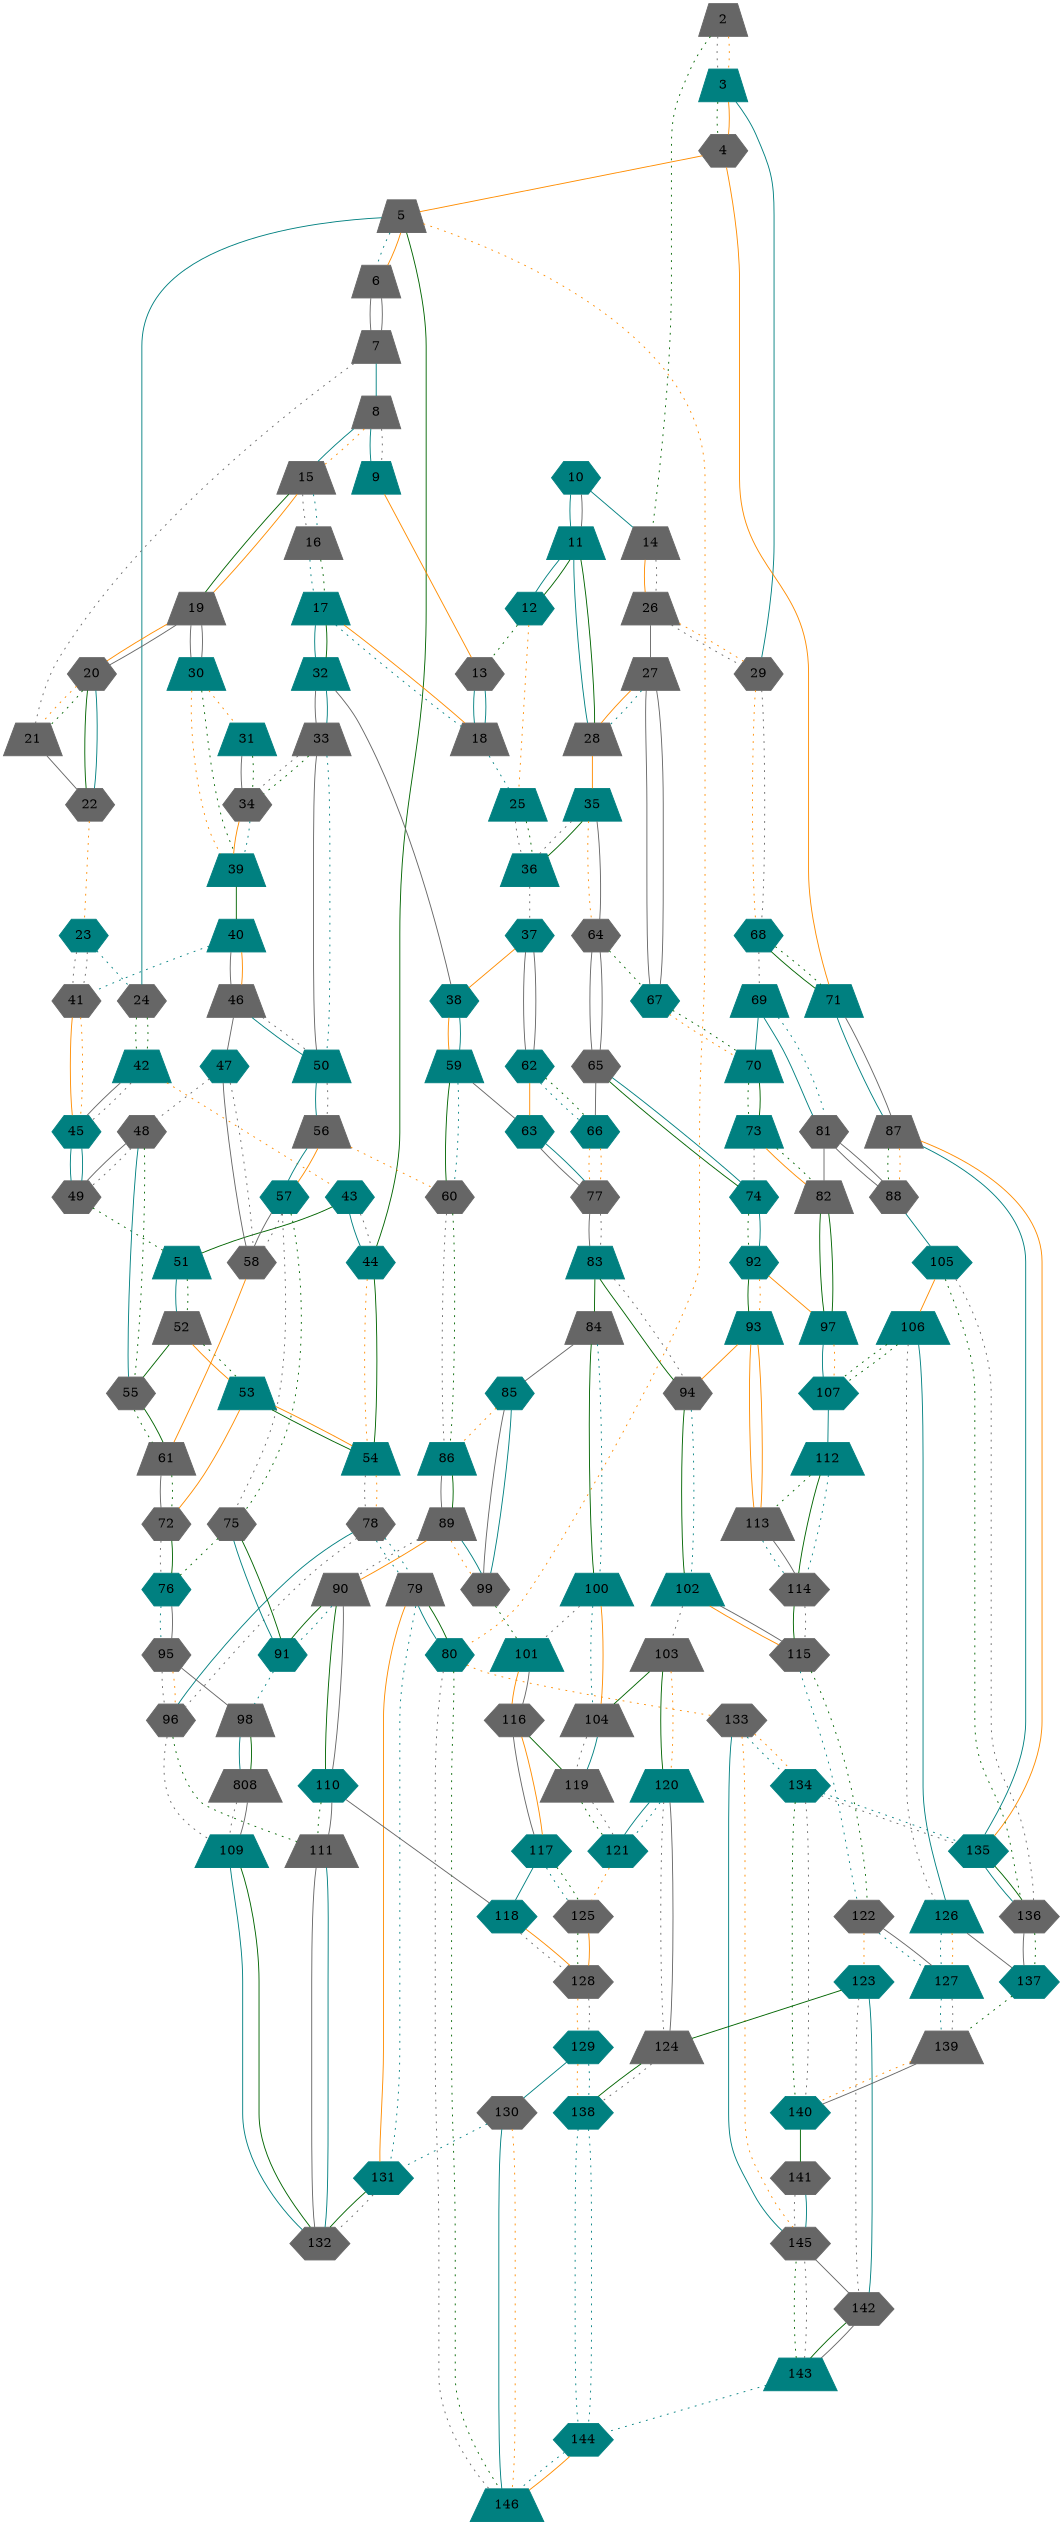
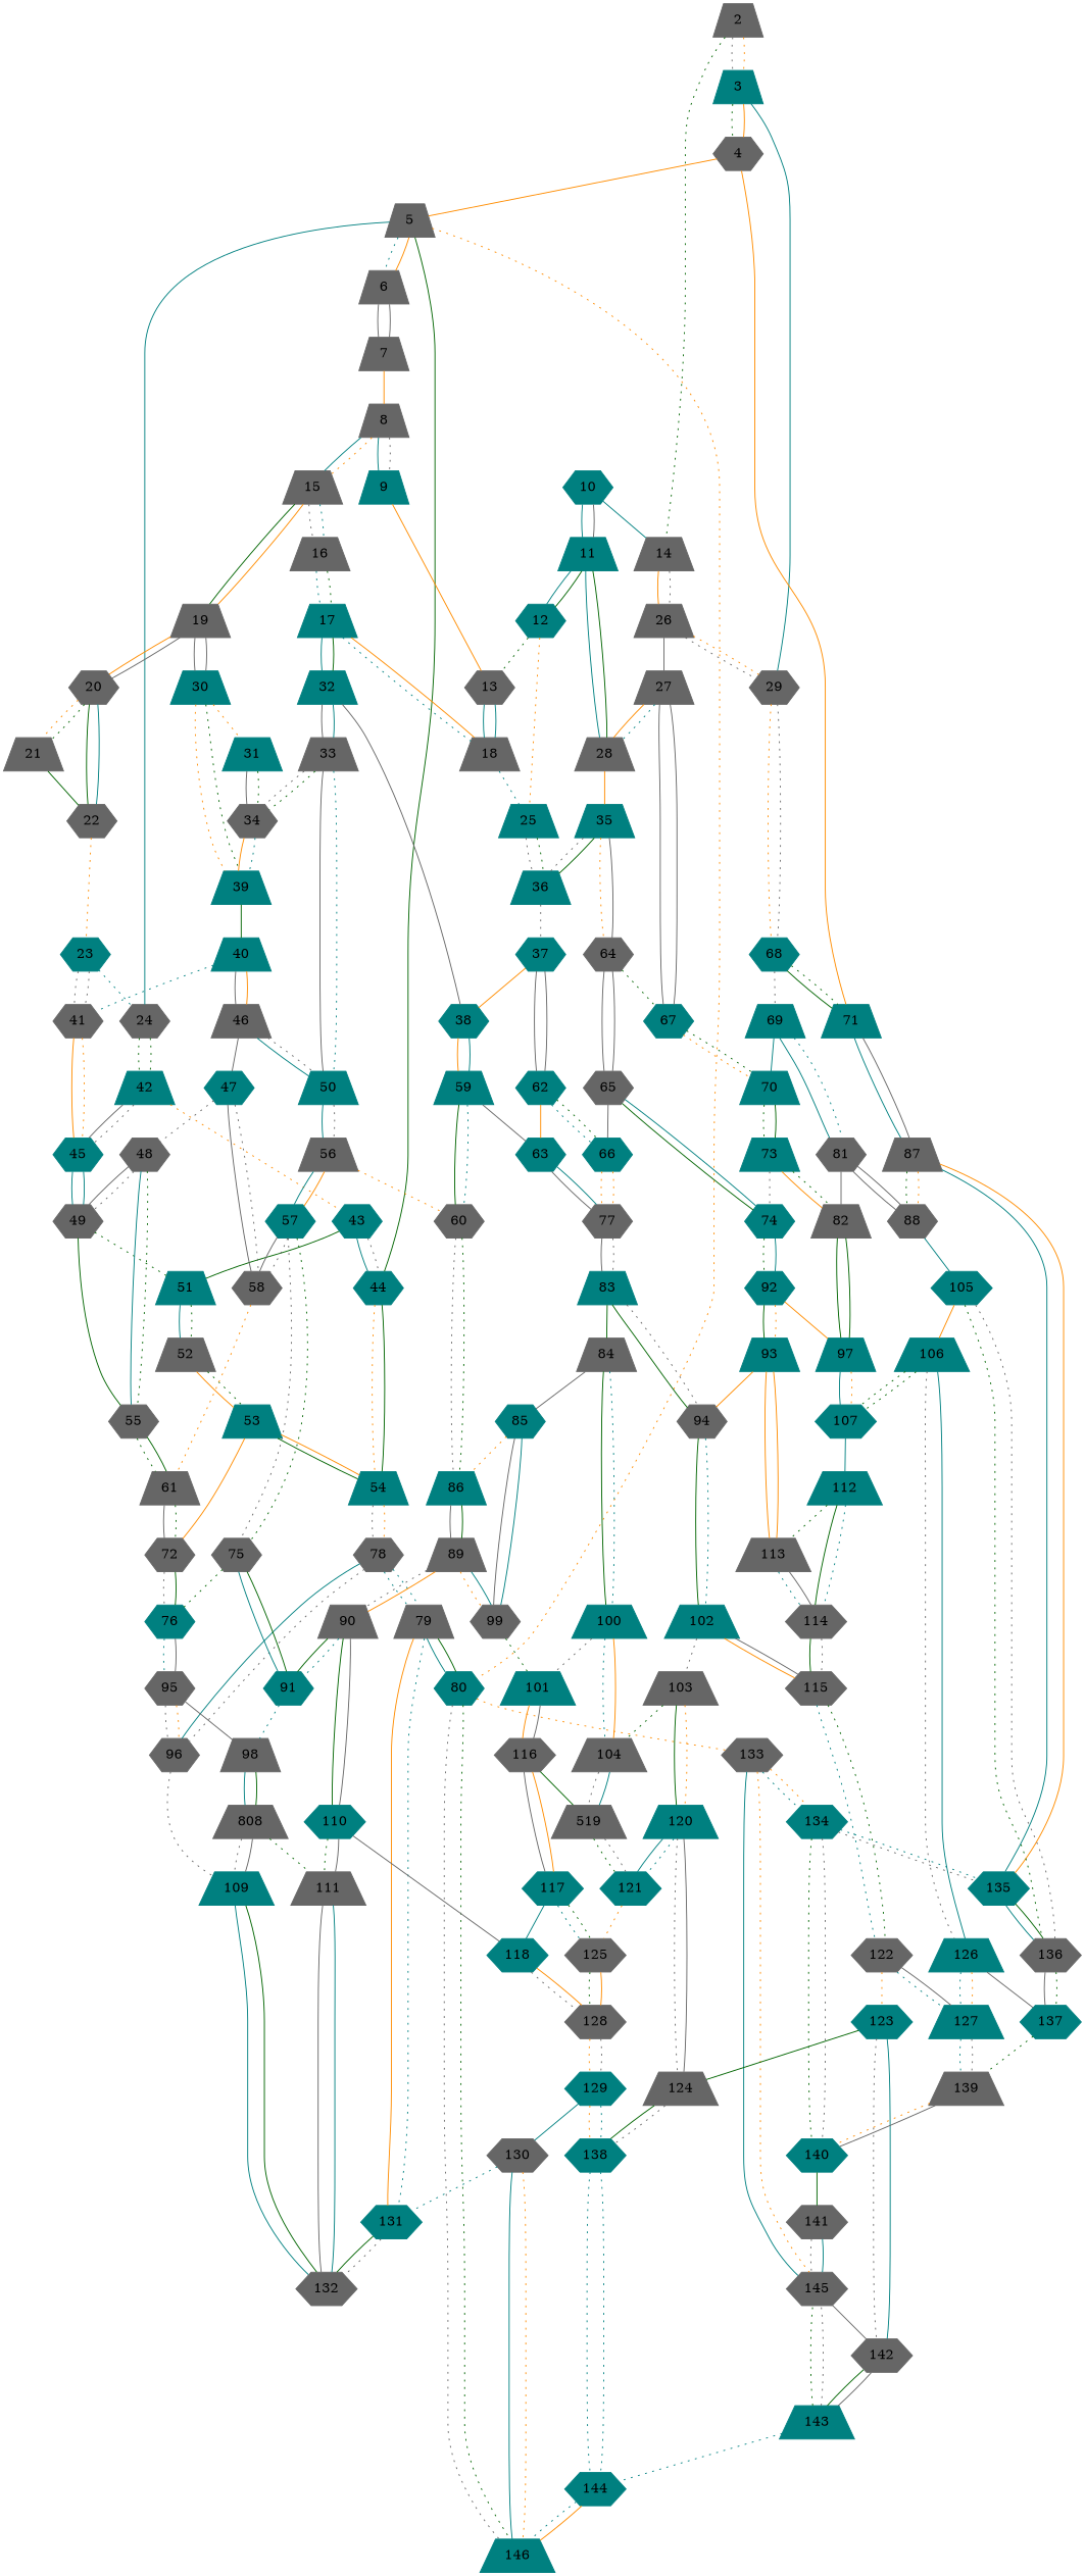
  graph {
    node [color=teal shape=hexagon style=filled]
    edge [color=gray40 style=solid]
    2 [color=gray40 shape=trapezium]
    3 [shape=trapezium]
    14 [color=gray40 shape=trapezium]
    10
    11 [shape=trapezium]
    4 [color=gray40]
    29 [color=gray40]
    26 [color=gray40 shape=trapezium]
    5 [color=gray40 shape=trapezium]
    71 [shape=trapezium]
    68
    6 [color=gray40 shape=trapezium]
    44
    80
    24 [color=gray40]
    87 [color=gray40 shape=trapezium]
    134
    133 [color=gray40]
    145 [color=gray40]
    7 [color=gray40 shape=trapezium]
    54 [shape=trapezium]
    146 [shape=trapezium]
    8 [color=gray40 shape=trapezium]
    21 [color=gray40 shape=trapezium]
    42 [shape=trapezium]
    9 [shape=trapezium]
    15 [color=gray40 shape=trapezium]
    22 [color=gray40]
    13 [color=gray40]
    16 [color=gray40 shape=trapezium]
    19 [color=gray40 shape=trapezium]
    18 [color=gray40 shape=trapezium]
    12
    28 [color=gray40 shape=trapezium]
    25 [shape=trapezium]
    35 [shape=trapezium]
    36 [shape=trapezium]
    27 [color=gray40 shape=trapezium]
    17 [shape=trapezium]
    20 [color=gray40]
    30 [shape=trapezium]
    32 [shape=trapezium]
    33 [color=gray40 shape=trapezium]
    38
    31 [shape=trapezium]
    39 [shape=trapezium]
    23
    41 [color=gray40]
    45
    43
    37
    67
    70 [shape=trapezium]
    64 [color=gray40]
    69 [shape=trapezium]
    34 [color=gray40]
    40 [shape=trapezium]
    50 [shape=trapezium]
    59 [shape=trapezium]
    56 [color=gray40 shape=trapezium]
    65 [color=gray40]
    62
    63
    66
    60 [color=gray40]
    46 [color=gray40 shape=trapezium]
    47
    49 [color=gray40]
    51 [shape=trapezium]
    52 [color=gray40 shape=trapezium]
    78 [color=gray40]
    48 [color=gray40]
    58 [color=gray40]
    55 [color=gray40]
    61 [color=gray40 shape=trapezium]
    57
    53 [shape=trapezium]
    72 [color=gray40]
    76
    79 [color=gray40 shape=trapezium]
    96 [color=gray40]
    75 [color=gray40]
    86 [shape=trapezium]
    91
    77 [color=gray40]
    89 [color=gray40 shape=trapezium]
    83 [shape=trapezium]
    74
    92
    73 [shape=trapezium]
    81 [color=gray40]
    82 [color=gray40 shape=trapezium]
    88 [color=gray40]
    135
    95 [color=gray40]
    97 [shape=trapezium]
    93 [shape=trapezium]
    98 [color=gray40 shape=trapezium]
    84 [color=gray40 shape=trapezium]
    94 [color=gray40]
    131
    109 [shape=trapezium]
    132 [color=gray40]
    105
    107
    85
    100 [shape=trapezium]
    102 [shape=trapezium]
    99 [color=gray40]
    101 [shape=trapezium]
    104 [color=gray40 shape=trapezium]
    90 [color=gray40 shape=trapezium]
    136 [color=gray40]
    106 [shape=trapezium]
    110
    111 [color=gray40 shape=trapezium]
    118
    n118 [color=gray40 label=808 shape=trapezium]
    113 [color=gray40 shape=trapezium]
    114 [color=gray40]
    103 [color=gray40 shape=trapezium]
    115 [color=gray40]
    112 [shape=trapezium]
    116 [color=gray40]
-   119 [color=gray40 shape=trapezium]
+   119 [color=gray40 shape=trapezium label=519]
    117
    120 [shape=trapezium]
    122 [color=gray40]
    121
    124 [color=gray40 shape=trapezium]
    126 [shape=trapezium]
    137
    127 [shape=trapezium]
    128 [color=gray40]
    123
    125 [color=gray40]
    129
    138
    142 [color=gray40]
    139 [color=gray40 shape=trapezium]
    143 [shape=trapezium]
    144
    140
    130 [color=gray40]
    141 [color=gray40]
    2 -- 3 [style=dotted]
    2 -- 3 [color=darkorange style=dotted]
    2 -- 14 [color=darkgreen style=dotted]
    3 -- 4 [color=darkgreen style=dotted]
    3 -- 4 [color=darkorange]
    3 -- 29 [color=teal]
    14 -- 26 [color=darkorange]
    14 -- 26 [style=dotted]
    10 -- 14 [color=teal]
    10 -- 11 [color=teal]
    10 -- 11
    11 -- 12 [color=teal]
    11 -- 12 [color=darkgreen]
    11 -- 28 [color=teal]
    11 -- 28 [color=darkgreen]
    4 -- 5 [color=darkorange]
    4 -- 71 [color=darkorange]
    29 -- 68 [color=darkorange style=dotted]
    29 -- 68 [style=dotted]
    26 -- 29 [style=dotted]
    26 -- 29 [color=darkorange style=dotted]
    26 -- 27
    5 -- 6 [color=teal style=dotted]
    5 -- 6 [color=darkorange]
    5 -- 44 [color=darkgreen]
    5 -- 80 [color=darkorange style=dotted]
    5 -- 24 [color=teal]
    71 -- 87 [color=teal]
    71 -- 87
    68 -- 71 [color=darkgreen]
    68 -- 71 [color=darkgreen style=dotted]
    68 -- 69 [style=dotted]
    6 -- 7
    6 -- 7
    44 -- 54 [color=darkorange style=dotted]
    44 -- 54 [color=darkgreen]
    80 -- 133 [color=darkorange style=dotted]
    80 -- 146 [style=dotted]
    80 -- 146 [color=darkgreen style=dotted]
    24 -- 42 [color=darkgreen style=dotted]
    24 -- 42 [color=darkgreen style=dotted]
    87 -- 88 [color=darkgreen style=dotted]
    87 -- 88 [color=darkorange style=dotted]
    87 -- 135 [color=teal]
    87 -- 135 [color=darkorange]
    134 -- 135 [style=dotted]
    134 -- 135 [color=teal style=dotted]
    134 -- 140 [color=darkgreen style=dotted]
    134 -- 140 [style=dotted]
    133 -- 134 [color=teal style=dotted]
    133 -- 134 [color=darkorange style=dotted]
    133 -- 145 [color=teal]
    133 -- 145 [color=darkorange style=dotted]
    145 -- 142
-   7 -- 8 [color=teal]
-   7 -- 21 [style=dotted]
+   7 -- 8 [color=darkorange]
    54 -- 78 [style=dotted]
    54 -- 78 [color=darkorange style=dotted]
    8 -- 9 [color=teal]
    8 -- 9 [style=dotted]
    8 -- 15 [color=teal]
    8 -- 15 [color=darkorange style=dotted]
-   21 -- 22
+   21 -- 22 [color=darkgreen]
    42 -- 45
    42 -- 45 [style=dotted]
    42 -- 43 [color=darkorange style=dotted]
    9 -- 13 [color=darkorange]
    15 -- 16 [style=dotted]
    15 -- 16 [color=teal style=dotted]
    15 -- 19 [color=darkgreen]
    15 -- 19 [color=darkorange]
    22 -- 23 [color=darkorange style=dotted]
    13 -- 18 [color=teal]
    13 -- 18 [color=teal]
    16 -- 17 [color=teal style=dotted]
    16 -- 17 [color=darkgreen style=dotted]
    19 -- 20 [color=darkorange]
    19 -- 20
    19 -- 30
    19 -- 30
    18 -- 25 [color=teal style=dotted]
    12 -- 13 [color=darkgreen style=dotted]
    12 -- 25 [color=darkorange style=dotted]
    28 -- 35 [color=darkorange]
    25 -- 36 [style=dotted]
    25 -- 36 [color=darkgreen style=dotted]
    35 -- 36 [style=dotted]
    35 -- 36 [color=darkgreen]
    35 -- 64 [color=darkorange style=dotted]
    35 -- 64
    36 -- 37 [style=dotted]
    27 -- 28 [color=darkorange]
    27 -- 28 [color=teal style=dotted]
    27 -- 67
    27 -- 67
    17 -- 18 [color=teal style=dotted]
    17 -- 18 [color=darkorange]
    17 -- 32 [color=teal]
    17 -- 32 [color=darkgreen]
    20 -- 21 [color=darkorange style=dotted]
    20 -- 21 [color=darkgreen style=dotted]
    20 -- 22 [color=darkgreen]
    20 -- 22 [color=teal]
    30 -- 31 [color=darkorange style=dotted]
    30 -- 39 [color=darkorange style=dotted]
    30 -- 39 [color=darkgreen style=dotted]
    32 -- 33
    32 -- 33 [color=teal]
    32 -- 38
    33 -- 34 [style=dotted]
    33 -- 34 [color=darkgreen style=dotted]
    33 -- 50
    33 -- 50 [color=teal style=dotted]
    38 -- 59 [color=darkorange]
    38 -- 59 [color=teal]
    31 -- 34
    31 -- 34 [color=darkgreen style=dotted]
    39 -- 40 [color=darkgreen]
    23 -- 24 [color=teal style=dotted]
    23 -- 41 [style=dotted]
    23 -- 41 [style=dotted]
    41 -- 45 [color=darkorange]
    41 -- 45 [color=darkorange style=dotted]
    45 -- 49 [color=teal]
    45 -- 49 [color=teal]
    43 -- 44 [color=teal]
    43 -- 44 [style=dotted]
    43 -- 51 [color=darkgreen]
    37 -- 38 [color=darkorange]
    37 -- 62
    37 -- 62
    67 -- 70 [color=darkorange style=dotted]
    67 -- 70 [color=darkgreen style=dotted]
    70 -- 73 [color=darkgreen style=dotted]
    70 -- 73 [color=darkgreen]
    64 -- 67 [color=darkgreen style=dotted]
    64 -- 65
    64 -- 65
    69 -- 70 [color=teal]
    69 -- 81 [color=teal]
    69 -- 81 [color=teal style=dotted]
    34 -- 39 [color=darkorange]
    34 -- 39 [color=teal style=dotted]
    40 -- 41 [color=teal style=dotted]
    40 -- 46
    40 -- 46 [color=darkorange]
    50 -- 56 [color=teal]
    50 -- 56 [style=dotted]
    59 -- 63
    59 -- 60 [color=darkgreen]
    59 -- 60 [color=teal style=dotted]
    56 -- 60 [color=darkorange style=dotted]
    56 -- 57 [color=teal]
    56 -- 57 [color=darkorange]
    65 -- 66
    65 -- 74 [color=darkgreen]
    65 -- 74 [color=teal]
    62 -- 63 [color=darkorange]
    62 -- 66 [color=teal style=dotted]
    62 -- 66 [color=darkgreen style=dotted]
    63 -- 77
    63 -- 77 [color=teal]
    66 -- 77 [color=darkorange style=dotted]
    66 -- 77 [color=darkorange style=dotted]
    60 -- 86 [style=dotted]
    60 -- 86 [color=darkgreen style=dotted]
    46 -- 50 [color=teal]
    46 -- 50 [style=dotted]
    46 -- 47
    47 -- 48 [style=dotted]
    47 -- 58
    47 -- 58 [style=dotted]
    49 -- 51 [color=darkgreen style=dotted]
    51 -- 52 [color=teal]
    51 -- 52 [color=darkgreen style=dotted]
-   52 -- 55 [color=darkgreen]
+   49 -- 55 [color=darkgreen]
    52 -- 53 [color=darkorange]
    52 -- 53 [color=darkgreen style=dotted]
    78 -- 79 [color=teal style=dotted]
    78 -- 79 [color=teal style=dotted]
    78 -- 96 [color=teal]
    78 -- 96 [style=dotted]
    48 -- 49
    48 -- 49 [style=dotted]
    48 -- 55 [color=teal]
    48 -- 55 [color=darkgreen style=dotted]
-   58 -- 61 [color=darkorange]
+   58 -- 61 [color=darkorange style=dotted]
    55 -- 61 [color=darkgreen style=dotted]
    55 -- 61 [color=darkgreen]
    61 -- 72
    61 -- 72 [color=darkgreen style=dotted]
    57 -- 58
    57 -- 58 [style=dotted]
    57 -- 75 [style=dotted]
    57 -- 75 [color=darkgreen style=dotted]
    53 -- 54 [color=darkgreen]
    53 -- 54 [color=darkorange]
    53 -- 72 [color=darkorange]
    72 -- 76 [style=dotted]
    72 -- 76 [color=darkgreen]
    76 -- 95 [color=teal style=dotted]
    76 -- 95
    79 -- 80 [color=teal]
    79 -- 80 [color=darkgreen]
    79 -- 131 [color=darkorange]
    79 -- 131 [color=teal style=dotted]
    96 -- 109 [style=dotted]
    75 -- 76 [color=darkgreen style=dotted]
    75 -- 91 [color=teal]
    75 -- 91 [color=darkgreen]
    86 -- 89
    86 -- 89 [color=darkgreen]
    91 -- 98 [color=teal style=dotted]
    77 -- 83
    77 -- 83 [style=dotted]
    89 -- 99 [color=darkorange style=dotted]
    89 -- 99 [color=teal]
    89 -- 90 [style=dotted]
    89 -- 90 [color=darkorange]
    83 -- 84 [color=darkgreen]
    83 -- 94 [color=darkgreen]
    83 -- 94 [style=dotted]
    74 -- 92 [color=darkgreen style=dotted]
    74 -- 92 [color=teal]
    92 -- 97 [color=darkorange]
    92 -- 93 [color=darkgreen]
    92 -- 93 [color=darkorange style=dotted]
    73 -- 74 [style=dotted]
    73 -- 82 [color=darkorange]
    73 -- 82 [color=darkgreen style=dotted]
    81 -- 82
    81 -- 88
    81 -- 88
    82 -- 97 [color=darkgreen]
    82 -- 97 [color=darkgreen]
    88 -- 105 [color=teal]
    135 -- 136 [color=teal]
    135 -- 136 [color=darkgreen]
    95 -- 96 [style=dotted]
    95 -- 96 [color=darkorange style=dotted]
    95 -- 98
    97 -- 107 [color=teal]
    97 -- 107 [color=darkorange style=dotted]
    93 -- 94 [color=darkorange]
    93 -- 113 [color=darkorange]
    93 -- 113 [color=darkorange]
    98 -- n118 [color=teal]
    98 -- n118 [color=darkgreen]
    84 -- 85
    84 -- 100 [color=darkgreen]
    84 -- 100 [color=teal style=dotted]
    94 -- 102 [color=darkgreen]
    94 -- 102 [color=teal style=dotted]
    131 -- 132 [color=darkgreen]
    131 -- 132 [style=dotted]
    109 -- 132 [color=teal]
    109 -- 132 [color=darkgreen]
    105 -- 136 [color=darkgreen style=dotted]
    105 -- 136 [style=dotted]
    105 -- 106 [color=darkorange]
    107 -- 112 [color=teal]
    85 -- 86 [color=darkorange style=dotted]
    85 -- 99
    85 -- 99 [color=teal]
    100 -- 101 [style=dotted]
    100 -- 104 [color=teal style=dotted]
    100 -- 104 [color=darkorange]
    102 -- 103 [style=dotted]
    102 -- 115 [color=darkorange]
    102 -- 115
    99 -- 101 [color=darkgreen style=dotted]
    101 -- 116 [color=darkorange]
    101 -- 116
    104 -- 119 [style=dotted]
    104 -- 119 [color=teal]
    90 -- 91 [color=darkgreen]
    90 -- 91 [color=teal style=dotted]
    90 -- 110 [color=darkgreen]
    90 -- 110
    136 -- 137
    136 -- 137 [color=darkgreen style=dotted]
    106 -- 107 [color=darkgreen style=dotted]
    106 -- 107 [color=darkgreen style=dotted]
    106 -- 126 [style=dotted]
    106 -- 126 [color=teal]
    110 -- 111 [color=darkgreen style=dotted]
    110 -- 111
    110 -- 118
    111 -- 132
    111 -- 132 [color=teal]
    118 -- 128 [style=dotted]
    118 -- 128 [color=darkorange]
    n118 -- 109 [style=dotted]
    n118 -- 109
-   96 -- 111 [color=darkgreen style=dotted]
+   n118 -- 111 [color=darkgreen style=dotted]
    113 -- 114 [color=teal style=dotted]
    113 -- 114
    114 -- 115 [color=darkgreen]
    114 -- 115 [style=dotted]
-   103 -- 104 [color=darkgreen]
+   103 -- 104 [color=darkgreen style=dotted]
    103 -- 120 [color=darkgreen]
    103 -- 120 [color=darkorange style=dotted]
    115 -- 122 [color=teal style=dotted]
    115 -- 122 [color=darkgreen style=dotted]
    112 -- 113 [color=darkgreen style=dotted]
    112 -- 114 [color=darkgreen]
    112 -- 114 [color=teal style=dotted]
    116 -- 119 [color=darkgreen]
    116 -- 117
    116 -- 117 [color=darkorange]
    119 -- 121 [color=darkgreen style=dotted]
    119 -- 121 [style=dotted]
    117 -- 118 [color=teal]
    117 -- 125 [color=teal style=dotted]
    117 -- 125 [color=darkgreen style=dotted]
    120 -- 121 [color=teal]
    120 -- 121 [color=teal style=dotted]
    120 -- 124 [style=dotted]
    120 -- 124
    122 -- 127 [color=teal style=dotted]
    122 -- 127
    122 -- 123 [color=darkorange style=dotted]
    121 -- 125 [color=darkorange style=dotted]
    124 -- 138 [color=darkgreen]
    124 -- 138 [style=dotted]
    126 -- 137
    126 -- 127 [color=teal style=dotted]
    126 -- 127 [color=darkorange style=dotted]
    137 -- 139 [color=darkgreen style=dotted]
    127 -- 139 [color=teal style=dotted]
    127 -- 139 [style=dotted]
    128 -- 129 [color=darkorange style=dotted]
    128 -- 129 [style=dotted]
    123 -- 124 [color=darkgreen]
    123 -- 142 [style=dotted]
    123 -- 142 [color=teal]
    125 -- 128 [color=darkgreen style=dotted]
    125 -- 128 [color=darkorange]
    129 -- 138 [color=darkorange style=dotted]
    129 -- 138 [color=teal style=dotted]
    129 -- 130 [color=teal]
    138 -- 144 [color=teal style=dotted]
    138 -- 144 [color=teal style=dotted]
    142 -- 143 [color=darkgreen]
    142 -- 143
    139 -- 140 [color=darkorange style=dotted]
    139 -- 140
    143 -- 145 [color=darkgreen style=dotted]
    143 -- 145 [style=dotted]
    143 -- 144 [color=teal style=dotted]
    144 -- 146 [color=teal style=dotted]
    144 -- 146 [color=darkorange]
    140 -- 141 [color=darkgreen]
    130 -- 146 [color=teal]
    130 -- 146 [color=darkorange style=dotted]
    130 -- 131 [color=teal style=dotted]
    141 -- 145 [style=dotted]
    141 -- 145 [color=teal]
  }
